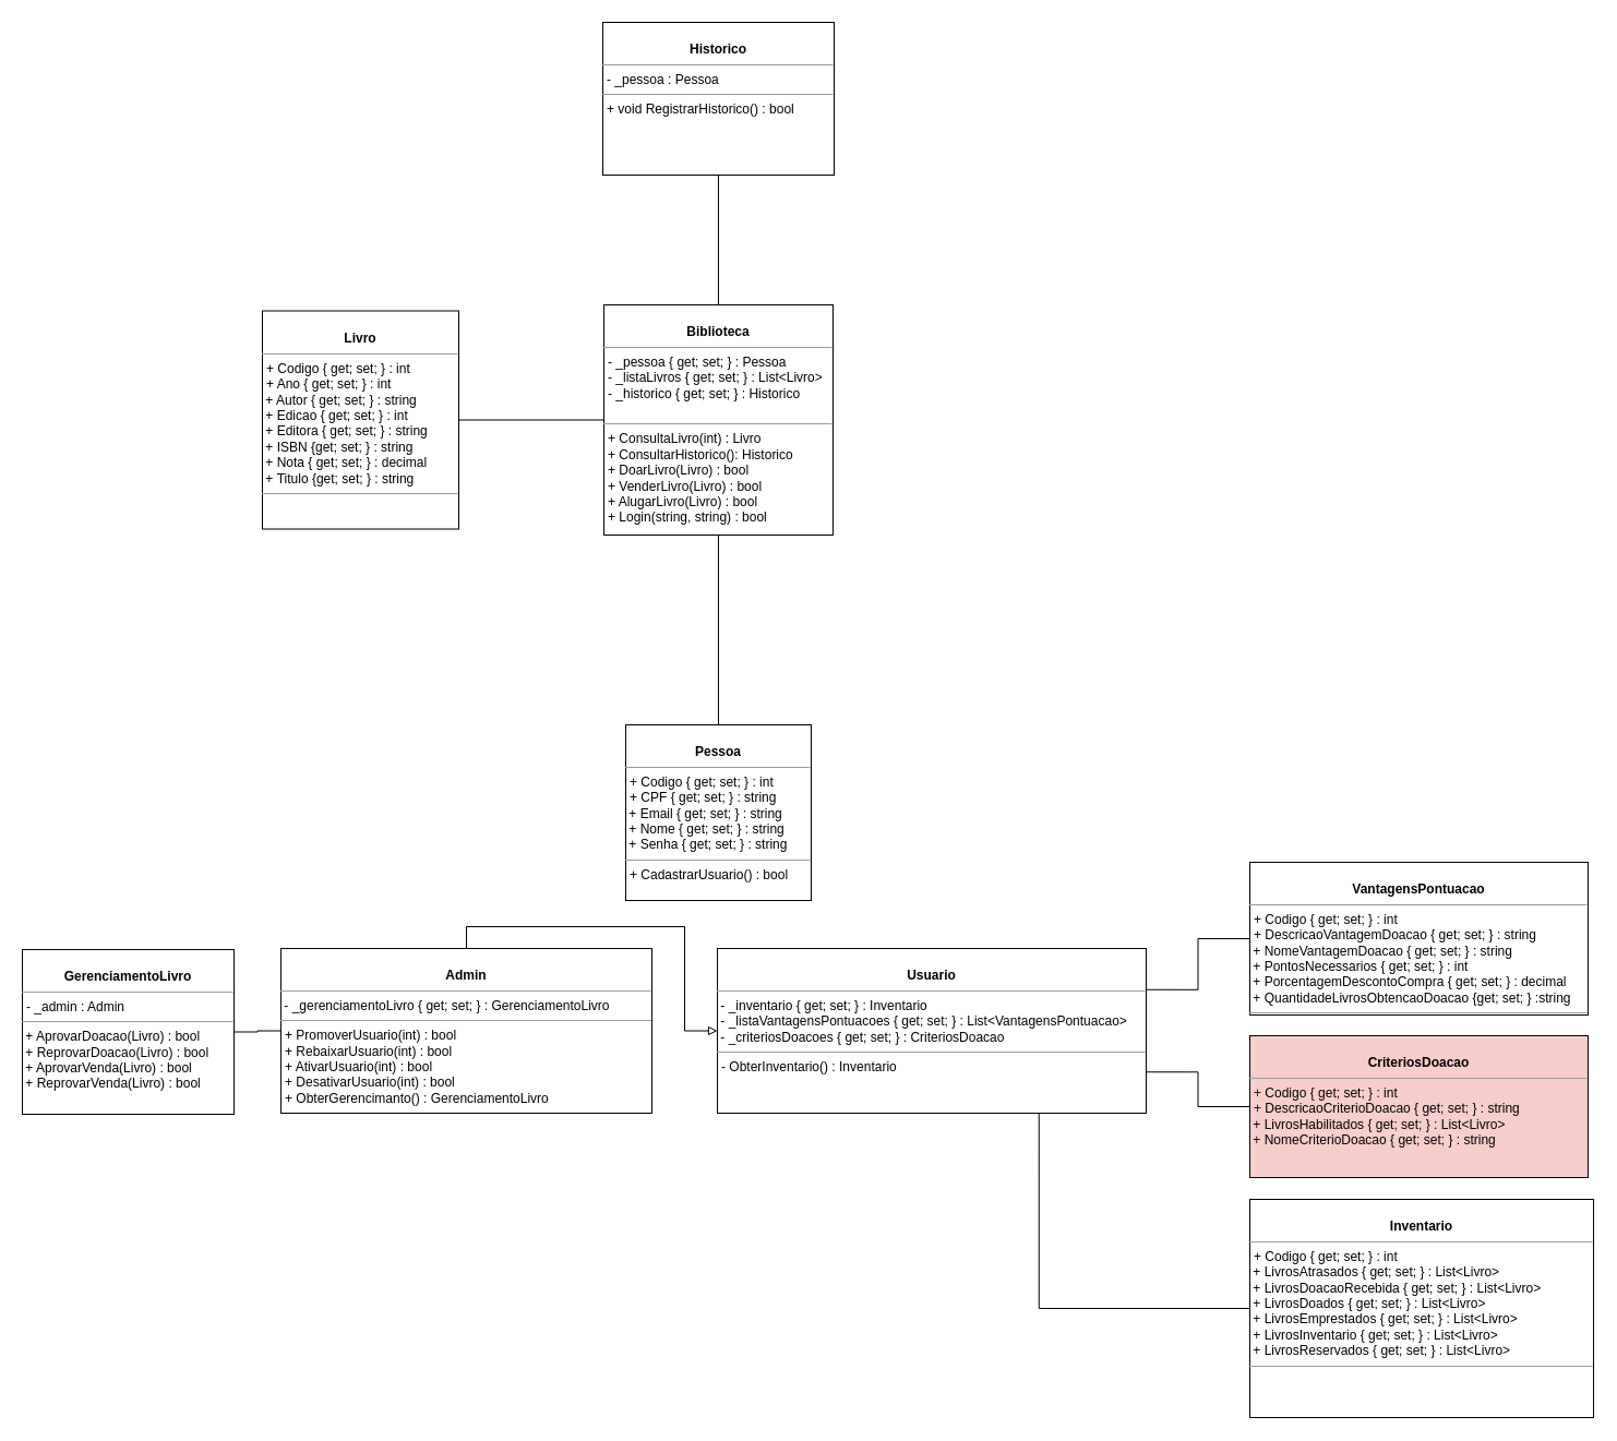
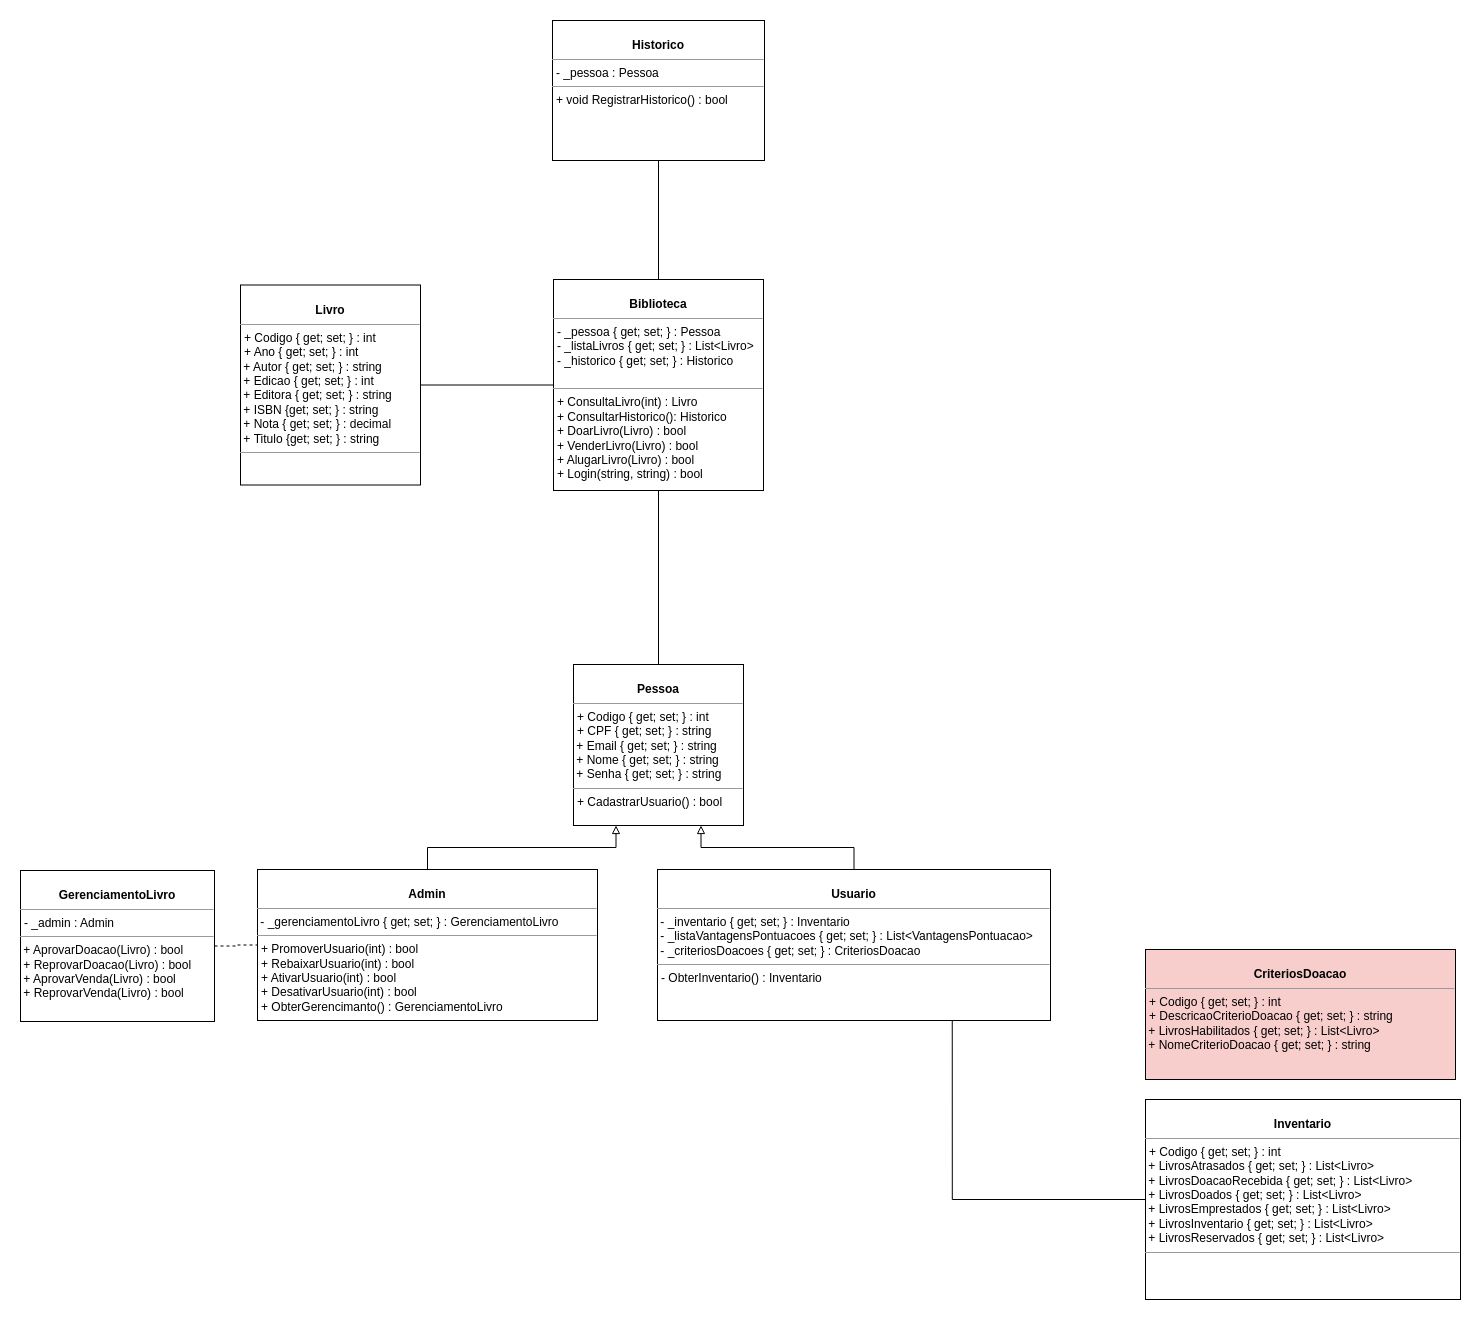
  <mxCell id="0" />
  <mxCell id="1" parent="0" />
  <mxCell id="2" value="&lt;p style=&quot;margin:0px;margin-top:4px;text-align:center;&quot;&gt;&lt;br&gt;&lt;b&gt;Biblioteca&lt;/b&gt;&lt;/p&gt;&lt;hr size=&quot;1&quot;&gt;&lt;p style=&quot;margin: 0px 0px 0px 4px;&quot;&gt;- _pessoa { get; set; } : Pessoa&lt;/p&gt;&lt;p style=&quot;margin: 0px 0px 0px 4px;&quot;&gt;- _listaLivros { get; set; } : List&amp;lt;Livro&amp;gt;&lt;/p&gt;&lt;p style=&quot;margin: 0px 0px 0px 4px;&quot;&gt;- _historico { get; set; } : Historico&lt;/p&gt;&lt;br&gt;&lt;hr size=&quot;1&quot;&gt;&lt;p style=&quot;margin:0px;margin-left:4px;&quot;&gt;+ ConsultaLivro(int) : Livro&lt;/p&gt;&lt;p style=&quot;margin:0px;margin-left:4px;&quot;&gt;+ ConsultarHistorico(): Historico&lt;/p&gt;&lt;p style=&quot;margin:0px;margin-left:4px;&quot;&gt;+ DoarLivro(Livro) : bool&lt;/p&gt;&lt;p style=&quot;margin:0px;margin-left:4px;&quot;&gt;+ VenderLivro(Livro) : bool&lt;/p&gt;&lt;p style=&quot;margin:0px;margin-left:4px;&quot;&gt;+ AlugarLivro(Livro) : bool&lt;/p&gt;&lt;p style=&quot;margin:0px;margin-left:4px;&quot;&gt;+ Login(string, string) : bool&lt;br&gt;&lt;/p&gt;" style="verticalAlign=top;align=left;overflow=fill;fontSize=12;fontFamily=Helvetica;html=1;rounded=0;shadow=0;comic=0;labelBackgroundColor=none;strokeWidth=1" parent="1" vertex="1"><mxGeometry x="553" y="279" width="210" height="211" as="geometry" /></mxCell>
  <mxCell id="3" style="edgeStyle=orthogonalEdgeStyle;rounded=0;orthogonalLoop=1;jettySize=auto;html=1;exitX=0.5;exitY=0;exitDx=0;exitDy=0;endArrow=none;endFill=0;" parent="1" source="4" target="2" edge="1"><mxGeometry relative="1" as="geometry" /></mxCell>
  <mxCell id="4" value="&lt;p style=&quot;margin:0px;margin-top:4px;text-align:center;&quot;&gt;&lt;br&gt;&lt;b&gt;Pessoa&lt;/b&gt;&lt;/p&gt;&lt;hr size=&quot;1&quot;&gt;&lt;p style=&quot;margin: 0px 0px 0px 4px;&quot;&gt;+ Codigo { get; set; } : int&lt;/p&gt;&lt;p style=&quot;margin: 0px 0px 0px 4px;&quot;&gt;+ CPF { get; set; } : string&lt;/p&gt;&amp;nbsp;+ Email { get; set; } : string&amp;nbsp;&lt;br&gt;&amp;nbsp;+ Nome { get; set; } : string&lt;br&gt;&amp;nbsp;+ Senha { get; set; } : string&lt;br&gt;&lt;hr size=&quot;1&quot;&gt;&lt;p style=&quot;margin:0px;margin-left:4px;&quot;&gt;+ CadastrarUsuario() : bool&lt;br&gt;&lt;/p&gt;&lt;p style=&quot;margin:0px;margin-left:4px;&quot;&gt;&lt;br&gt;&lt;/p&gt;&lt;div&gt;&lt;br&gt;&lt;/div&gt;&lt;div&gt;&lt;br&gt;&lt;/div&gt;" style="verticalAlign=top;align=left;overflow=fill;fontSize=12;fontFamily=Helvetica;html=1;rounded=0;shadow=0;comic=0;labelBackgroundColor=none;strokeWidth=1" parent="1" vertex="1"><mxGeometry x="573" y="664" width="170" height="161" as="geometry" /></mxCell>
- <mxCell id="5" style="edgeStyle=orthogonalEdgeStyle;rounded=0;orthogonalLoop=1;jettySize=auto;html=1;exitX=0.5;exitY=0;exitDx=0;exitDy=0;endArrow=block;endFill=0;" parent="1" source="6" target="8" edge="1"><mxGeometry relative="1" as="geometry"><mxPoint x="637" y="819" as="targetPoint" /></mxGeometry></mxCell>
+ <mxCell id="5" style="edgeStyle=orthogonalEdgeStyle;rounded=0;orthogonalLoop=1;jettySize=auto;html=1;exitX=0.5;exitY=0;exitDx=0;exitDy=0;entryX=0.25;entryY=1;entryDx=0;entryDy=0;endArrow=block;endFill=0;" parent="1" source="6" target="4" edge="1"><mxGeometry relative="1" as="geometry"><mxPoint x="637" y="819" as="targetPoint" /></mxGeometry></mxCell>
  <mxCell id="6" value="&lt;p style=&quot;margin:0px;margin-top:4px;text-align:center;&quot;&gt;&lt;br&gt;&lt;b&gt;Admin&lt;/b&gt;&lt;/p&gt;&lt;hr size=&quot;1&quot;&gt;&lt;p style=&quot;margin: 0px 0px 0px 4px;&quot;&gt;&lt;/p&gt;&amp;nbsp;- _gerenciamentoLivro { get; set; } : GerenciamentoLivro&lt;br&gt;&lt;hr size=&quot;1&quot;&gt;&lt;p style=&quot;margin:0px;margin-left:4px;&quot;&gt;+ PromoverUsuario(int) : bool&lt;/p&gt;&lt;p style=&quot;margin:0px;margin-left:4px;&quot;&gt;+ RebaixarUsuario(int) : bool&lt;br&gt;&lt;/p&gt;&lt;p style=&quot;margin:0px;margin-left:4px;&quot;&gt;+ AtivarUsuario(int) : bool&lt;br&gt;&lt;/p&gt;&lt;p style=&quot;margin:0px;margin-left:4px;&quot;&gt;+ DesativarUsuario(int) : bool&lt;br&gt;&lt;/p&gt;&lt;p style=&quot;margin:0px;margin-left:4px;&quot;&gt;+ ObterGerencimanto() : GerenciamentoLivro&lt;/p&gt;&lt;p style=&quot;margin:0px;margin-left:4px;&quot;&gt;&lt;br&gt;&lt;/p&gt;" style="verticalAlign=top;align=left;overflow=fill;fontSize=12;fontFamily=Helvetica;html=1;rounded=0;shadow=0;comic=0;labelBackgroundColor=none;strokeWidth=1" parent="1" vertex="1"><mxGeometry x="257" y="869" width="340" height="151" as="geometry" /></mxCell>
+ <mxCell id="7" style="edgeStyle=orthogonalEdgeStyle;rounded=0;orthogonalLoop=1;jettySize=auto;html=1;exitX=0.5;exitY=0;exitDx=0;exitDy=0;entryX=0.75;entryY=1;entryDx=0;entryDy=0;endArrow=block;endFill=0;" parent="1" source="8" target="4" edge="1"><mxGeometry relative="1" as="geometry"><mxPoint x="657" y="839" as="targetPoint" /></mxGeometry></mxCell>
  <mxCell id="8" value="&lt;p style=&quot;margin:0px;margin-top:4px;text-align:center;&quot;&gt;&lt;br&gt;&lt;b&gt;Usuario&lt;/b&gt;&lt;/p&gt;&lt;hr size=&quot;1&quot;&gt;&lt;p style=&quot;margin: 0px 0px 0px 4px;&quot;&gt;&lt;/p&gt;&amp;nbsp;-&amp;nbsp;_inventario { get; set; } : Inventario&amp;nbsp;&lt;br&gt;&amp;nbsp;- _listaVantagensPontuacoes { get; set; } : List&amp;lt;VantagensPontuacao&amp;gt;&lt;br&gt;&amp;nbsp;- _criteriosDoacoes { get; set; } : CriteriosDoacao&lt;br&gt;&lt;hr size=&quot;1&quot;&gt;&lt;p style=&quot;margin:0px;margin-left:4px;&quot;&gt;- ObterInventario() : Inventario&lt;/p&gt;&lt;p style=&quot;margin:0px;margin-left:4px;&quot;&gt;&lt;br&gt;&lt;/p&gt;" style="verticalAlign=top;align=left;overflow=fill;fontSize=12;fontFamily=Helvetica;html=1;rounded=0;shadow=0;comic=0;labelBackgroundColor=none;strokeWidth=1" parent="1" vertex="1"><mxGeometry x="657" y="869" width="393" height="151" as="geometry" /></mxCell>
  <mxCell id="9" style="edgeStyle=orthogonalEdgeStyle;rounded=0;orthogonalLoop=1;jettySize=auto;html=1;exitX=0.5;exitY=1;exitDx=0;exitDy=0;endArrow=none;endFill=0;" parent="1" source="10" target="2" edge="1"><mxGeometry relative="1" as="geometry" /></mxCell>
  <mxCell id="10" value="&lt;p style=&quot;margin:0px;margin-top:4px;text-align:center;&quot;&gt;&lt;br&gt;&lt;b&gt;Historico&lt;/b&gt;&lt;/p&gt;&lt;hr size=&quot;1&quot;&gt;&lt;p style=&quot;margin: 0px 0px 0px 4px;&quot;&gt;-&amp;nbsp;_pessoa : Pessoa&lt;br&gt;&lt;/p&gt;&lt;hr size=&quot;1&quot;&gt;&lt;p style=&quot;margin:0px;margin-left:4px;&quot;&gt;+ void RegistrarHistorico() : bool&lt;br&gt;&lt;/p&gt;&lt;p style=&quot;margin:0px;margin-left:4px;&quot;&gt;&lt;br&gt;&lt;/p&gt;" style="verticalAlign=top;align=left;overflow=fill;fontSize=12;fontFamily=Helvetica;html=1;rounded=0;shadow=0;comic=0;labelBackgroundColor=none;strokeWidth=1" parent="1" vertex="1"><mxGeometry x="552" y="20" width="212" height="140" as="geometry" /></mxCell>
- <mxCell id="11" style="edgeStyle=orthogonalEdgeStyle;rounded=0;orthogonalLoop=1;jettySize=auto;html=1;exitX=0;exitY=0.5;exitDx=0;exitDy=0;entryX=1;entryY=0.25;entryDx=0;entryDy=0;endArrow=none;endFill=0;" parent="1" source="12" target="8" edge="1"><mxGeometry relative="1" as="geometry" /></mxCell>
- <mxCell id="12" value="&lt;p style=&quot;margin:0px;margin-top:4px;text-align:center;&quot;&gt;&lt;br&gt;&lt;b&gt;VantagensPontuacao&lt;/b&gt;&lt;/p&gt;&lt;hr size=&quot;1&quot;&gt;&lt;p style=&quot;margin: 0px 0px 0px 4px;&quot;&gt;+ Codigo { get; set; } : int&lt;/p&gt;&lt;p style=&quot;margin: 0px 0px 0px 4px;&quot;&gt;+ DescricaoVantagemDoacao { get; set; } : string&lt;/p&gt;&amp;nbsp;+ NomeVantagemDoacao { get; set; } : string&amp;nbsp;&lt;br&gt;&amp;nbsp;+ PontosNecessarios { get; set; } : int&lt;br&gt;&amp;nbsp;+ PorcentagemDescontoCompra { get; set; } : decimal&lt;br&gt;&amp;nbsp;+&amp;nbsp;QuantidadeLivrosObtencaoDoacao {get; set; } :string&lt;br&gt;&lt;hr size=&quot;1&quot;&gt;&lt;p style=&quot;margin:0px;margin-left:4px;&quot;&gt;&lt;br&gt;&lt;/p&gt;&lt;p style=&quot;margin:0px;margin-left:4px;&quot;&gt;&lt;br&gt;&lt;/p&gt;" style="verticalAlign=top;align=left;overflow=fill;fontSize=12;fontFamily=Helvetica;html=1;rounded=0;shadow=0;comic=0;labelBackgroundColor=none;strokeWidth=1" parent="1" vertex="1"><mxGeometry x="1145" y="790" width="310" height="140" as="geometry" /></mxCell>
- <mxCell id="13" style="edgeStyle=orthogonalEdgeStyle;rounded=0;orthogonalLoop=1;jettySize=auto;html=1;exitX=0;exitY=0.5;exitDx=0;exitDy=0;entryX=1;entryY=0.75;entryDx=0;entryDy=0;endArrow=none;endFill=0;" parent="1" source="14" target="8" edge="1"><mxGeometry relative="1" as="geometry" /></mxCell>
  <mxCell id="14" value="&lt;p style=&quot;margin:0px;margin-top:4px;text-align:center;&quot;&gt;&lt;br&gt;&lt;b&gt;CriteriosDoacao&lt;/b&gt;&lt;br&gt;&lt;/p&gt;&lt;hr size=&quot;1&quot;&gt;&lt;p style=&quot;margin: 0px 0px 0px 4px;&quot;&gt;+ Codigo { get; set; } : int&lt;/p&gt;&lt;p style=&quot;margin: 0px 0px 0px 4px;&quot;&gt;+ DescricaoCriterioDoacao { get; set; } : string&lt;/p&gt;&amp;nbsp;+ LivrosHabilitados { get; set; } : List&amp;lt;Livro&amp;gt;&lt;br&gt;&amp;nbsp;+ NomeCriterioDoacao { get; set; } : string&lt;p style=&quot;margin:0px;margin-left:4px;&quot;&gt;&lt;br&gt;&lt;/p&gt;&lt;p style=&quot;margin:0px;margin-left:4px;&quot;&gt;&lt;br&gt;&lt;/p&gt;" style="verticalAlign=top;align=left;overflow=fill;fontSize=12;fontFamily=Helvetica;html=1;rounded=0;shadow=0;comic=0;labelBackgroundColor=none;strokeWidth=1;fillColor=#f8cecc;" parent="1" vertex="1"><mxGeometry x="1145" y="949" width="310" height="130" as="geometry" /></mxCell>
- <mxCell id="15" style="edgeStyle=orthogonalEdgeStyle;rounded=0;orthogonalLoop=1;jettySize=auto;html=1;exitX=1;exitY=0.5;exitDx=0;exitDy=0;endArrow=none;endFill=0;" parent="1" source="16" target="6" edge="1"><mxGeometry relative="1" as="geometry" /></mxCell>
+ <mxCell id="15" style="edgeStyle=orthogonalEdgeStyle;rounded=0;orthogonalLoop=1;jettySize=auto;html=1;exitX=1;exitY=0.5;exitDx=0;exitDy=0;endArrow=none;endFill=0;dashed=1;" parent="1" source="16" target="6" edge="1"><mxGeometry relative="1" as="geometry" /></mxCell>
  <mxCell id="16" value="&lt;p style=&quot;margin:0px;margin-top:4px;text-align:center;&quot;&gt;&lt;br&gt;&lt;b&gt;GerenciamentoLivro&lt;/b&gt;&lt;/p&gt;&lt;hr size=&quot;1&quot;&gt;&lt;p style=&quot;margin: 0px 0px 0px 4px;&quot;&gt;&lt;span style=&quot;background-color: initial;&quot;&gt;- _admin : Admin&lt;/span&gt;&lt;/p&gt;&lt;hr size=&quot;1&quot;&gt;&lt;p style=&quot;margin:0px;margin-left:4px;&quot;&gt;&lt;/p&gt;&amp;nbsp;&lt;span style=&quot;background-color: initial;&quot;&gt;+ AprovarDoacao(Livro) : bool&lt;br&gt;&lt;/span&gt;&amp;nbsp;+ ReprovarDoacao(Livro) : bool&lt;br&gt;&amp;nbsp;+ AprovarVenda(Livro) : bool&lt;br&gt;&amp;nbsp;+ ReprovarVenda(Livro) : bool" style="verticalAlign=top;align=left;overflow=fill;fontSize=12;fontFamily=Helvetica;html=1;rounded=0;shadow=0;comic=0;labelBackgroundColor=none;strokeWidth=1" parent="1" vertex="1"><mxGeometry x="20" y="870" width="194" height="151" as="geometry" /></mxCell>
  <mxCell id="17" style="edgeStyle=orthogonalEdgeStyle;rounded=0;orthogonalLoop=1;jettySize=auto;html=1;exitX=1;exitY=0.5;exitDx=0;exitDy=0;entryX=0;entryY=0.5;entryDx=0;entryDy=0;endArrow=none;endFill=0;" parent="1" source="18" target="2" edge="1"><mxGeometry relative="1" as="geometry" /></mxCell>
  <mxCell id="18" value="&lt;p style=&quot;margin:0px;margin-top:4px;text-align:center;&quot;&gt;&lt;br&gt;&lt;b&gt;Livro&lt;/b&gt;&lt;/p&gt;&lt;hr size=&quot;1&quot;&gt;&lt;p style=&quot;margin: 0px 0px 0px 4px;&quot;&gt;+ Codigo { get; set; } : int&lt;/p&gt;&lt;p style=&quot;margin: 0px 0px 0px 4px;&quot;&gt;+ Ano { get; set; } : int&lt;/p&gt;&amp;nbsp;+ Autor { get; set; } : string&amp;nbsp;&lt;br&gt;&amp;nbsp;+ Edicao { get; set; } : int&lt;br&gt;&amp;nbsp;+ Editora { get; set; } : string&lt;br&gt;&amp;nbsp;+&amp;nbsp;ISBN {get; set; } : string&lt;br&gt;&amp;nbsp;+ Nota { get; set; } : decimal&lt;br&gt;&amp;nbsp;+&amp;nbsp;Titulo {get; set; } : string&lt;br&gt;&lt;hr size=&quot;1&quot;&gt;&lt;p style=&quot;margin:0px;margin-left:4px;&quot;&gt;&lt;br&gt;&lt;/p&gt;&lt;p style=&quot;margin:0px;margin-left:4px;&quot;&gt;&lt;br&gt;&lt;/p&gt;" style="verticalAlign=top;align=left;overflow=fill;fontSize=12;fontFamily=Helvetica;html=1;rounded=0;shadow=0;comic=0;labelBackgroundColor=none;strokeWidth=1" parent="1" vertex="1"><mxGeometry x="240" y="284.5" width="180" height="200" as="geometry" /></mxCell>
  <mxCell id="19" style="edgeStyle=orthogonalEdgeStyle;rounded=0;orthogonalLoop=1;jettySize=auto;html=1;exitX=0;exitY=0.5;exitDx=0;exitDy=0;entryX=0.75;entryY=1;entryDx=0;entryDy=0;endArrow=none;endFill=0;" parent="1" source="20" target="8" edge="1"><mxGeometry relative="1" as="geometry" /></mxCell>
  <mxCell id="20" value="&lt;p style=&quot;margin:0px;margin-top:4px;text-align:center;&quot;&gt;&lt;br&gt;&lt;b&gt;Inventario&lt;/b&gt;&lt;/p&gt;&lt;hr size=&quot;1&quot;&gt;&lt;p style=&quot;margin: 0px 0px 0px 4px;&quot;&gt;&lt;span style=&quot;background-color: initial;&quot;&gt;+ Codigo { get; set; } : int&lt;/span&gt;&lt;br&gt;&lt;/p&gt;&amp;nbsp;+ LivrosAtrasados { get; set; } : List&amp;lt;Livro&amp;gt;&amp;nbsp;&lt;br&gt;&amp;nbsp;+ LivrosDoacaoRecebida { get; set; } : List&amp;lt;Livro&amp;gt;&amp;nbsp;&lt;br&gt;&amp;nbsp;+ LivrosDoados { get; set; } : List&amp;lt;Livro&amp;gt;&amp;nbsp;&lt;br&gt;&amp;nbsp;+ LivrosEmprestados { get; set; } : List&amp;lt;Livro&amp;gt;&amp;nbsp;&lt;br&gt;&amp;nbsp;+ LivrosInventario { get; set; } : List&amp;lt;Livro&amp;gt;&amp;nbsp;&lt;br&gt;&amp;nbsp;+ LivrosReservados { get; set; } : List&amp;lt;Livro&amp;gt;&amp;nbsp;&lt;hr size=&quot;1&quot;&gt;&lt;p style=&quot;margin:0px;margin-left:4px;&quot;&gt;&lt;br&gt;&lt;/p&gt;&lt;p style=&quot;margin:0px;margin-left:4px;&quot;&gt;&lt;br&gt;&lt;/p&gt;" style="verticalAlign=top;align=left;overflow=fill;fontSize=12;fontFamily=Helvetica;html=1;rounded=0;shadow=0;comic=0;labelBackgroundColor=none;strokeWidth=1" parent="1" vertex="1"><mxGeometry x="1145" y="1099" width="315" height="200" as="geometry" /></mxCell>
